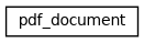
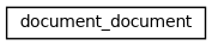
  digraph {
    rankdir=LR
-   n1 [color=black fillcolor=white fontname=Helvetica fontsize=10 height=0.2 label=pdf_document shape=record style=filled width=0.4]
+   n1 [color=black fillcolor=white fontname=Helvetica fontsize=10 height=0.2 label=document_document shape=record style=filled width=0.4]
  }
